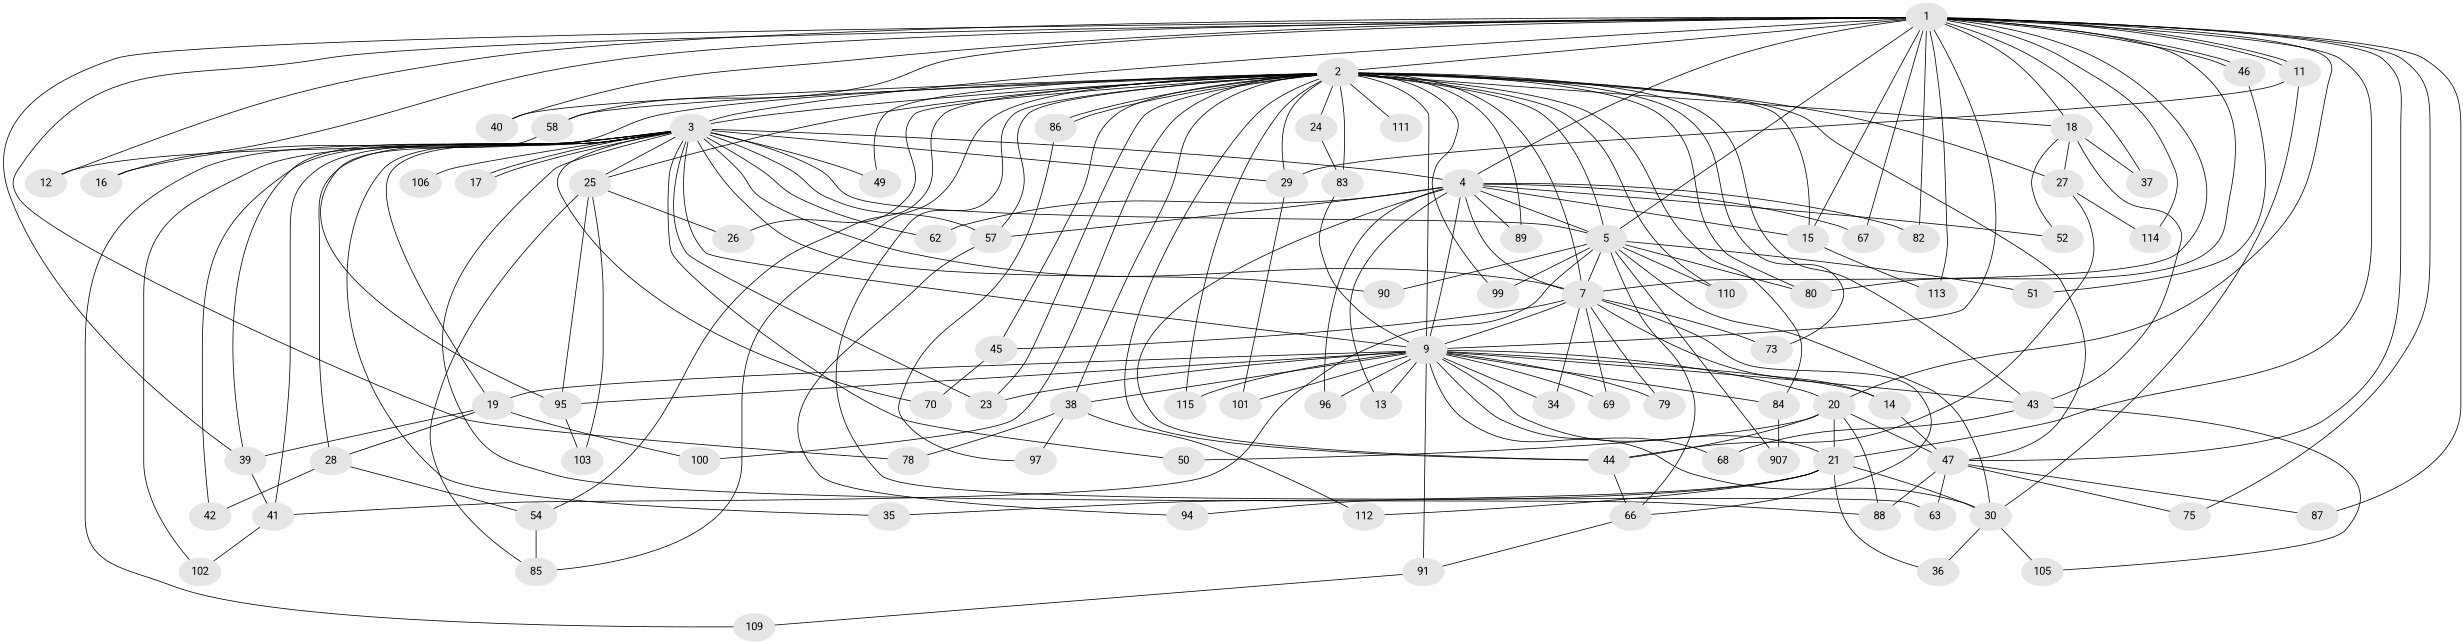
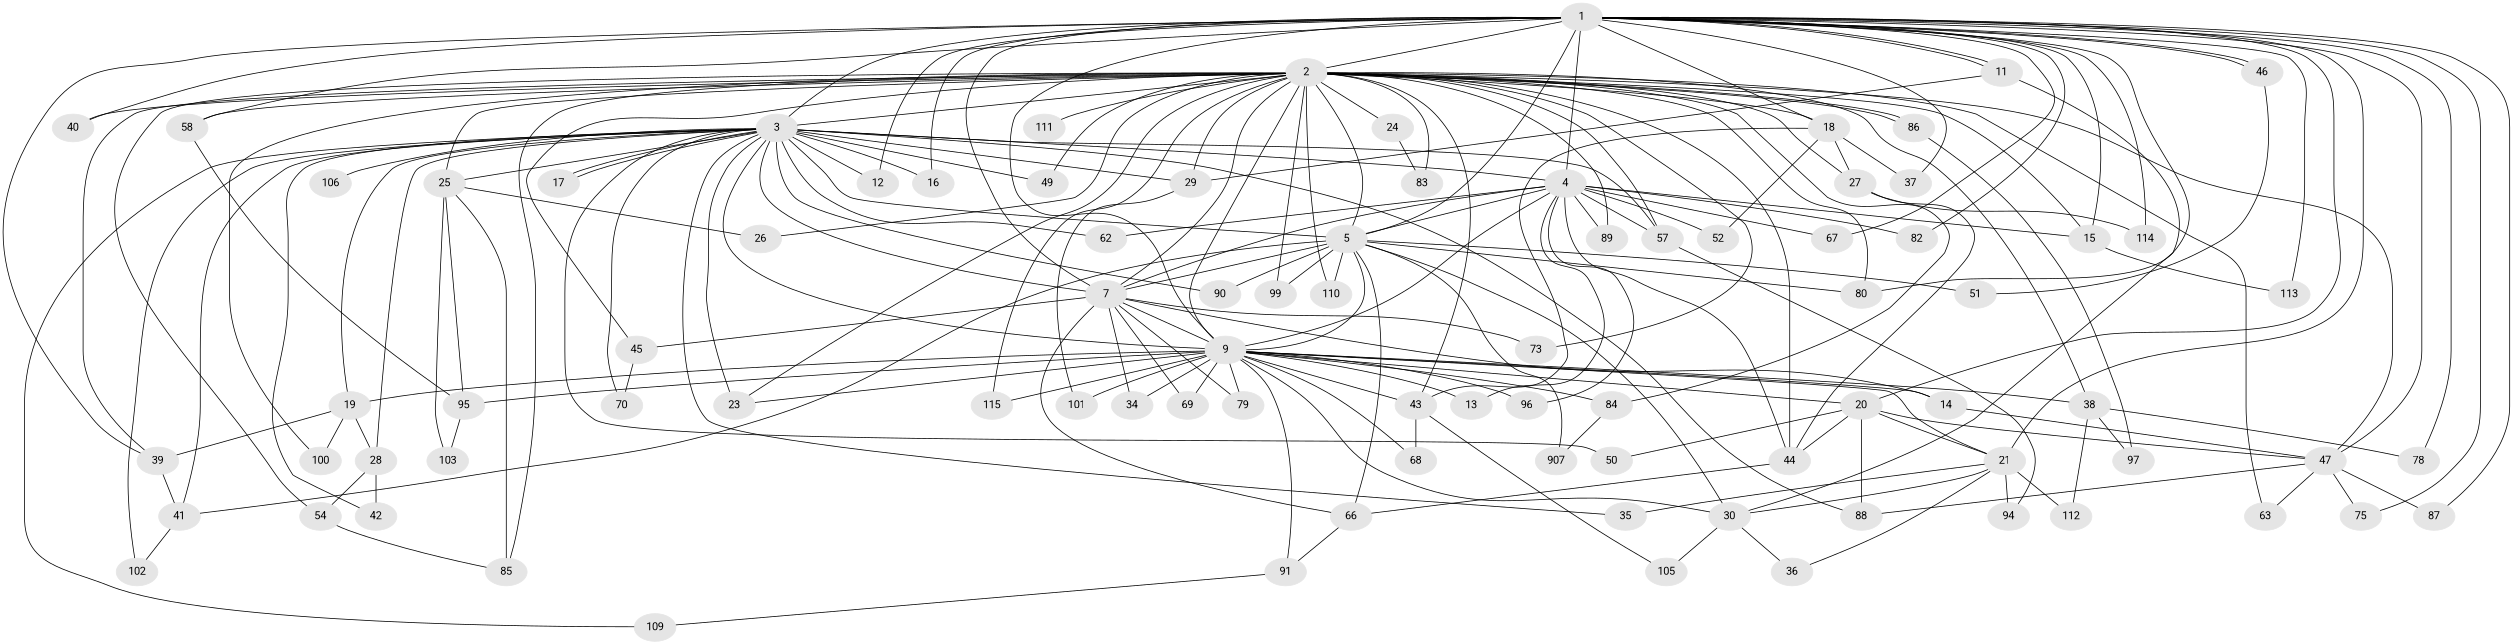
  graph {
    fontname=Roboto
    node [color=gray90 fontname=Roboto style=filled]
    edge [fontname=Roboto]
    1 [super="+6"]
    2 [super="+10"]
    3 [super="+8"]
    4 [super="+98"]
    5
    7 [super="+61"]
    9 [super="+32"]
    11 [super="+72"]
    12
    15 [super="+71"]
    16
    18 [super="+31"]
    20 [super="+60"]
    21 [super="+22"]
    37
    39
    40
    46
    47 [super="+59"]
    58 [super="+108"]
    67
    75
    78
    80 [super="+81"]
    82
    87
    113
    114
    23 [super="+33"]
    24
    25 [super="+93"]
    26
    27 [super="+77"]
    29 [super="+53"]
    38 [super="+48"]
    43 [super="+74"]
    44 [super="+76"]
    45
    49
    54
    57 [super="+65"]
    63
    73
    83
    84
    85
    86
    89
    99
    100
    110
    111
    115
    17
    19 [super="+56"]
    28
    35
    41 [super="+55"]
    42
    50
    62
    70
    88 [super="+92"]
    90
    102
    106
    109
    13
    52
    96
    30 [super="+104"]
    51
    66
    n74 [label=907]
    14 [super="+64"]
    34
    69
    79
    68
    91
    95
    101
    36
    94
    112
    103
    97
    105
    1 -- 2 [weight=4]
    1 -- 3 [weight=4]
    1 -- 4 [weight=2]
    1 -- 5 [weight=2]
    1 -- 7 [weight=2]
    1 -- 9 [weight=2]
    1 -- 11
    1 -- 11
    1 -- 12
    1 -- 15
    1 -- 16
    1 -- 18 [weight=2]
    1 -- 20
    1 -- 21
    1 -- 37
    1 -- 39
    1 -- 40
    1 -- 46
    1 -- 46
    1 -- 47
    1 -- 58
    1 -- 67
    1 -- 75
    1 -- 78
    1 -- 80
    1 -- 82
    1 -- 87
    1 -- 113
    1 -- 114
    2 -- 3 [weight=4]
    2 -- 5 [weight=2]
    2 -- 7 [weight=2]
    2 -- 9 [weight=2]
    2 -- 15
    2 -- 18
    2 -- 39
    2 -- 40
    2 -- 47
    2 -- 58
    2 -- 80
    2 -- 23
    2 -- 24
    2 -- 25
    2 -- 26
    2 -- 27
    2 -- 29
    2 -- 38
    2 -- 43
    2 -- 44
    2 -- 45
    2 -- 49
    2 -- 54
    2 -- 57
    2 -- 63
    2 -- 73
    2 -- 83
    2 -- 84
    2 -- 85
    2 -- 86
    2 -- 86
    2 -- 89
    2 -- 99
    2 -- 100
    2 -- 110
    2 -- 111 [weight=2]
    2 -- 115
    3 -- 4 [weight=2]
    3 -- 5 [weight=2]
    3 -- 7 [weight=2]
    3 -- 9 [weight=3]
    3 -- 12
    3 -- 16
    3 -- 23
    3 -- 25
    3 -- 29
    3 -- 49
    3 -- 57
    3 -- 17
    3 -- 17
    3 -- 19
    3 -- 28
    3 -- 35
    3 -- 41
    3 -- 42
    3 -- 50
    3 -- 62
    3 -- 70
    3 -- 88
    3 -- 90
    3 -- 102
    3 -- 106
    3 -- 109
    4 -- 5
    4 -- 7 [weight=2]
    4 -- 9
    4 -- 15
    4 -- 67
    4 -- 82
    4 -- 44
    4 -- 57
    4 -- 89
    4 -- 62
    4 -- 13
    4 -- 52
    4 -- 96
    5 -- 7
-   83 -- 9
+   5 -- 9
    5 -- 80
    5 -- 99
    5 -- 110
    5 -- 41
    5 -- 90
    5 -- 30
    5 -- 51
    5 -- 66
    5 -- n74
    7 -- 9
    7 -- 45
    7 -- 73
    7 -- 66
    7 -- 14
    7 -- 34
    7 -- 69
    7 -- 79
    9 -- 20
    9 -- 21
    9 -- 23
    9 -- 38 [weight=2]
    9 -- 43
    9 -- 84
    9 -- 115
    9 -- 19
    9 -- 13
    9 -- 96
    9 -- 30
    9 -- 14
    9 -- 34
    9 -- 69
    9 -- 79
    9 -- 68
    9 -- 91
    9 -- 95
    9 -- 101
    11 -- 29
    11 -- 30
    15 -- 113
    18 -- 37
    18 -- 27
    18 -- 43
    18 -- 52
    20 -- 21
    20 -- 47
    20 -- 44
    20 -- 50
    20 -- 88
    21 -- 35
    21 -- 30
    21 -- 36
    21 -- 94
    21 -- 112
    39 -- 41
    46 -- 51
    47 -- 75
    47 -- 87
    47 -- 63
    47 -- 88
    58 -- 95
    24 -- 83
    25 -- 26
    25 -- 85
    25 -- 95
    25 -- 103
    27 -- 114
    27 -- 44
    29 -- 101
    38 -- 78
    38 -- 112
    38 -- 97
    43 -- 68
    43 -- 105
    44 -- 66
    45 -- 70
    54 -- 85
    57 -- 94
    84 -- n74
    86 -- 97
    19 -- 39
    19 -- 100
    19 -- 28
    28 -- 54
    28 -- 42
    41 -- 102
    30 -- 36
    30 -- 105
    66 -- 91
    14 -- 47
    91 -- 109
    95 -- 103
  }
